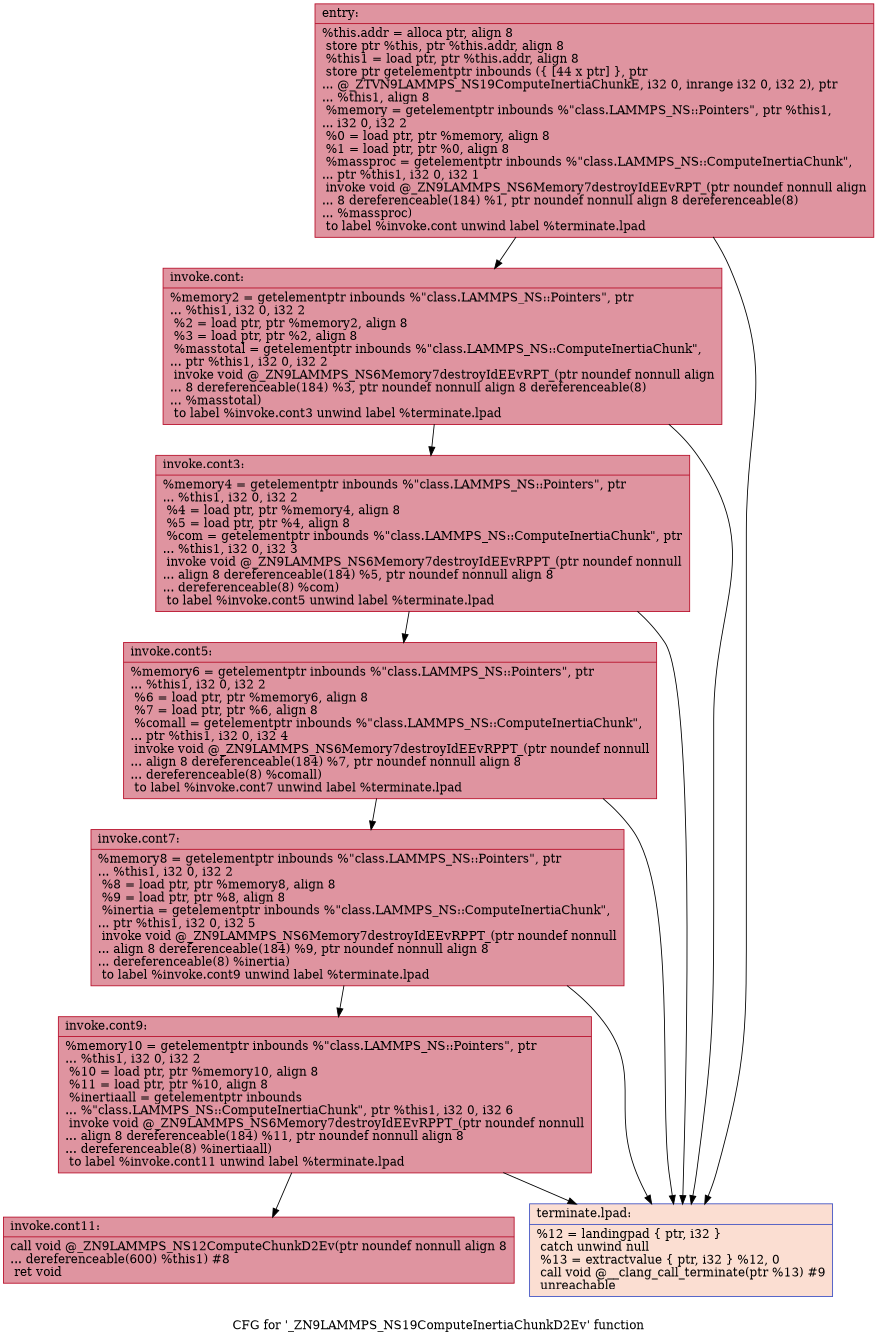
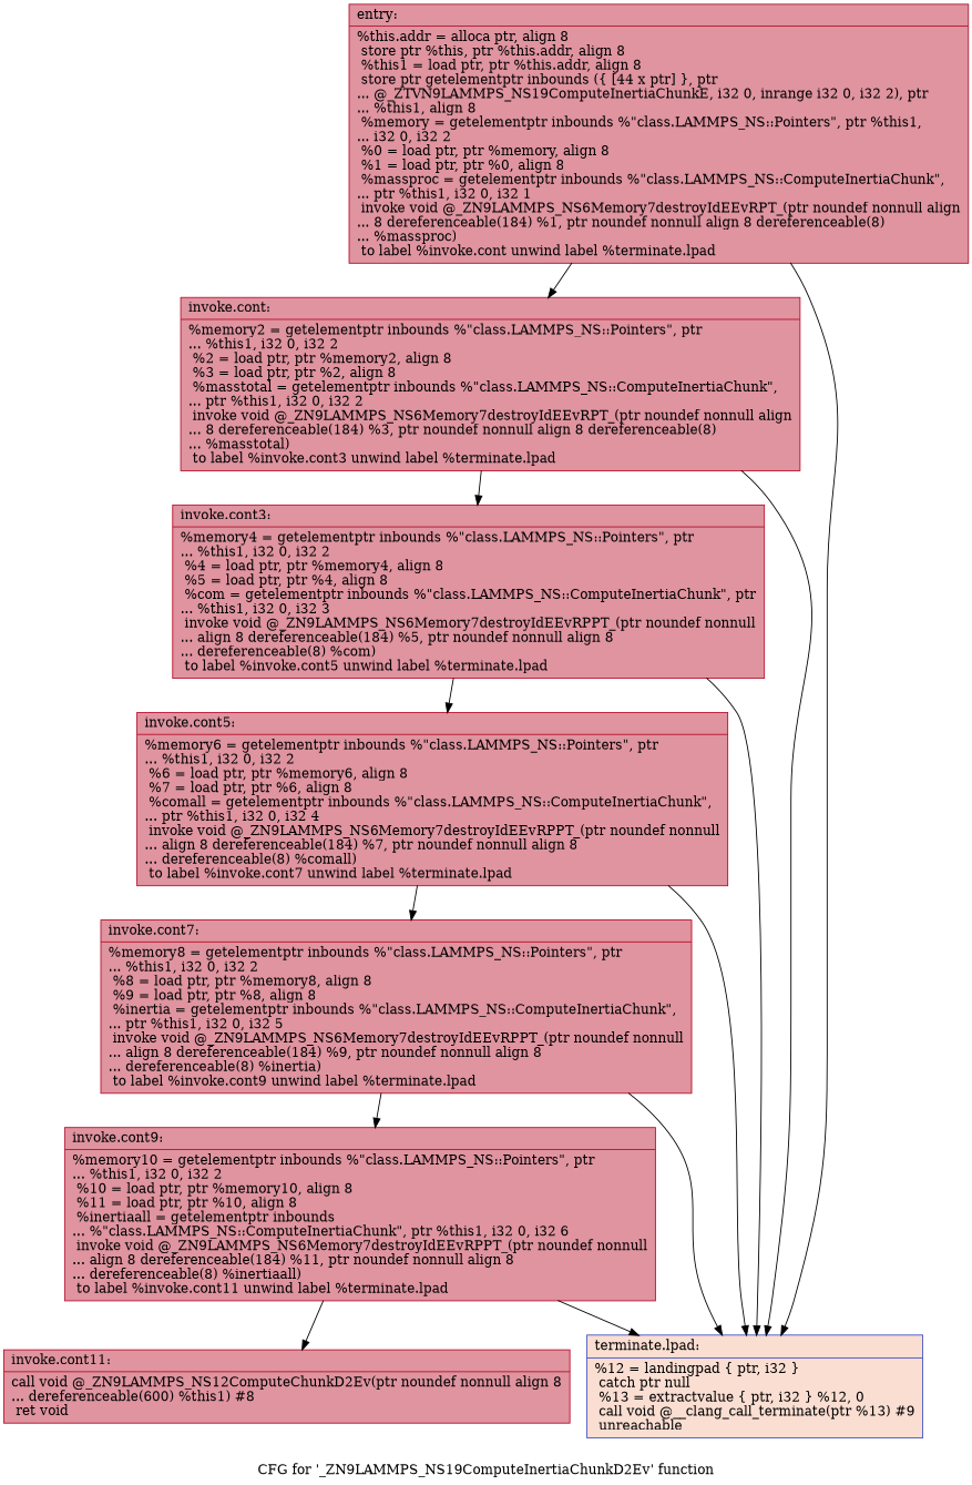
  digraph {
    label="CFG for '_ZN9LAMMPS_NS19ComputeInertiaChunkD2Ev' function"
    fontname="DejaVu Serif"
    node [color="#b70d28ff" fillcolor="#b70d2870" fontname="DejaVu Serif" shape=record style=filled]
    edge [fontname="DejaVu Serif"]
    n1 [label="{entry:\l|  %this.addr = alloca ptr, align 8\l  store ptr %this, ptr %this.addr, align 8\l  %this1 = load ptr, ptr %this.addr, align 8\l  store ptr getelementptr inbounds (\{ [44 x ptr] \}, ptr\l... @_ZTVN9LAMMPS_NS19ComputeInertiaChunkE, i32 0, inrange i32 0, i32 2), ptr\l... %this1, align 8\l  %memory = getelementptr inbounds %\"class.LAMMPS_NS::Pointers\", ptr %this1,\l... i32 0, i32 2\l  %0 = load ptr, ptr %memory, align 8\l  %1 = load ptr, ptr %0, align 8\l  %massproc = getelementptr inbounds %\"class.LAMMPS_NS::ComputeInertiaChunk\",\l... ptr %this1, i32 0, i32 1\l  invoke void @_ZN9LAMMPS_NS6Memory7destroyIdEEvRPT_(ptr noundef nonnull align\l... 8 dereferenceable(184) %1, ptr noundef nonnull align 8 dereferenceable(8)\l... %massproc)\l          to label %invoke.cont unwind label %terminate.lpad\l}"]
    n2 [label="{invoke.cont:\l|  %memory2 = getelementptr inbounds %\"class.LAMMPS_NS::Pointers\", ptr\l... %this1, i32 0, i32 2\l  %2 = load ptr, ptr %memory2, align 8\l  %3 = load ptr, ptr %2, align 8\l  %masstotal = getelementptr inbounds %\"class.LAMMPS_NS::ComputeInertiaChunk\",\l... ptr %this1, i32 0, i32 2\l  invoke void @_ZN9LAMMPS_NS6Memory7destroyIdEEvRPT_(ptr noundef nonnull align\l... 8 dereferenceable(184) %3, ptr noundef nonnull align 8 dereferenceable(8)\l... %masstotal)\l          to label %invoke.cont3 unwind label %terminate.lpad\l}"]
-   n3 [color="#3d50c3ff" fillcolor="#f7b59970" label="{terminate.lpad:\l|  %12 = landingpad \{ ptr, i32 \}\l          catch unwind null\l  %13 = extractvalue \{ ptr, i32 \} %12, 0\l  call void @__clang_call_terminate(ptr %13) #9\l  unreachable\l}"]
+   n3 [color="#3d50c3ff" fillcolor="#f7b59970" label="{terminate.lpad:\l|  %12 = landingpad \{ ptr, i32 \}\l          catch ptr null\l  %13 = extractvalue \{ ptr, i32 \} %12, 0\l  call void @__clang_call_terminate(ptr %13) #9\l  unreachable\l}"]
    n4 [label="{invoke.cont3:\l|  %memory4 = getelementptr inbounds %\"class.LAMMPS_NS::Pointers\", ptr\l... %this1, i32 0, i32 2\l  %4 = load ptr, ptr %memory4, align 8\l  %5 = load ptr, ptr %4, align 8\l  %com = getelementptr inbounds %\"class.LAMMPS_NS::ComputeInertiaChunk\", ptr\l... %this1, i32 0, i32 3\l  invoke void @_ZN9LAMMPS_NS6Memory7destroyIdEEvRPPT_(ptr noundef nonnull\l... align 8 dereferenceable(184) %5, ptr noundef nonnull align 8\l... dereferenceable(8) %com)\l          to label %invoke.cont5 unwind label %terminate.lpad\l}"]
    n5 [label="{invoke.cont5:\l|  %memory6 = getelementptr inbounds %\"class.LAMMPS_NS::Pointers\", ptr\l... %this1, i32 0, i32 2\l  %6 = load ptr, ptr %memory6, align 8\l  %7 = load ptr, ptr %6, align 8\l  %comall = getelementptr inbounds %\"class.LAMMPS_NS::ComputeInertiaChunk\",\l... ptr %this1, i32 0, i32 4\l  invoke void @_ZN9LAMMPS_NS6Memory7destroyIdEEvRPPT_(ptr noundef nonnull\l... align 8 dereferenceable(184) %7, ptr noundef nonnull align 8\l... dereferenceable(8) %comall)\l          to label %invoke.cont7 unwind label %terminate.lpad\l}"]
    n6 [label="{invoke.cont7:\l|  %memory8 = getelementptr inbounds %\"class.LAMMPS_NS::Pointers\", ptr\l... %this1, i32 0, i32 2\l  %8 = load ptr, ptr %memory8, align 8\l  %9 = load ptr, ptr %8, align 8\l  %inertia = getelementptr inbounds %\"class.LAMMPS_NS::ComputeInertiaChunk\",\l... ptr %this1, i32 0, i32 5\l  invoke void @_ZN9LAMMPS_NS6Memory7destroyIdEEvRPPT_(ptr noundef nonnull\l... align 8 dereferenceable(184) %9, ptr noundef nonnull align 8\l... dereferenceable(8) %inertia)\l          to label %invoke.cont9 unwind label %terminate.lpad\l}"]
    n7 [label="{invoke.cont9:\l|  %memory10 = getelementptr inbounds %\"class.LAMMPS_NS::Pointers\", ptr\l... %this1, i32 0, i32 2\l  %10 = load ptr, ptr %memory10, align 8\l  %11 = load ptr, ptr %10, align 8\l  %inertiaall = getelementptr inbounds\l... %\"class.LAMMPS_NS::ComputeInertiaChunk\", ptr %this1, i32 0, i32 6\l  invoke void @_ZN9LAMMPS_NS6Memory7destroyIdEEvRPPT_(ptr noundef nonnull\l... align 8 dereferenceable(184) %11, ptr noundef nonnull align 8\l... dereferenceable(8) %inertiaall)\l          to label %invoke.cont11 unwind label %terminate.lpad\l}"]
    n8 [label="{invoke.cont11:\l|  call void @_ZN9LAMMPS_NS12ComputeChunkD2Ev(ptr noundef nonnull align 8\l... dereferenceable(600) %this1) #8\l  ret void\l}"]
    n1 -> n2
    n1 -> n3
    n2 -> n3
    n2 -> n4
    n4 -> n3
    n4 -> n5
    n5 -> n3
    n5 -> n6
    n6 -> n3
    n6 -> n7
    n7 -> n3
    n7 -> n8
  }
